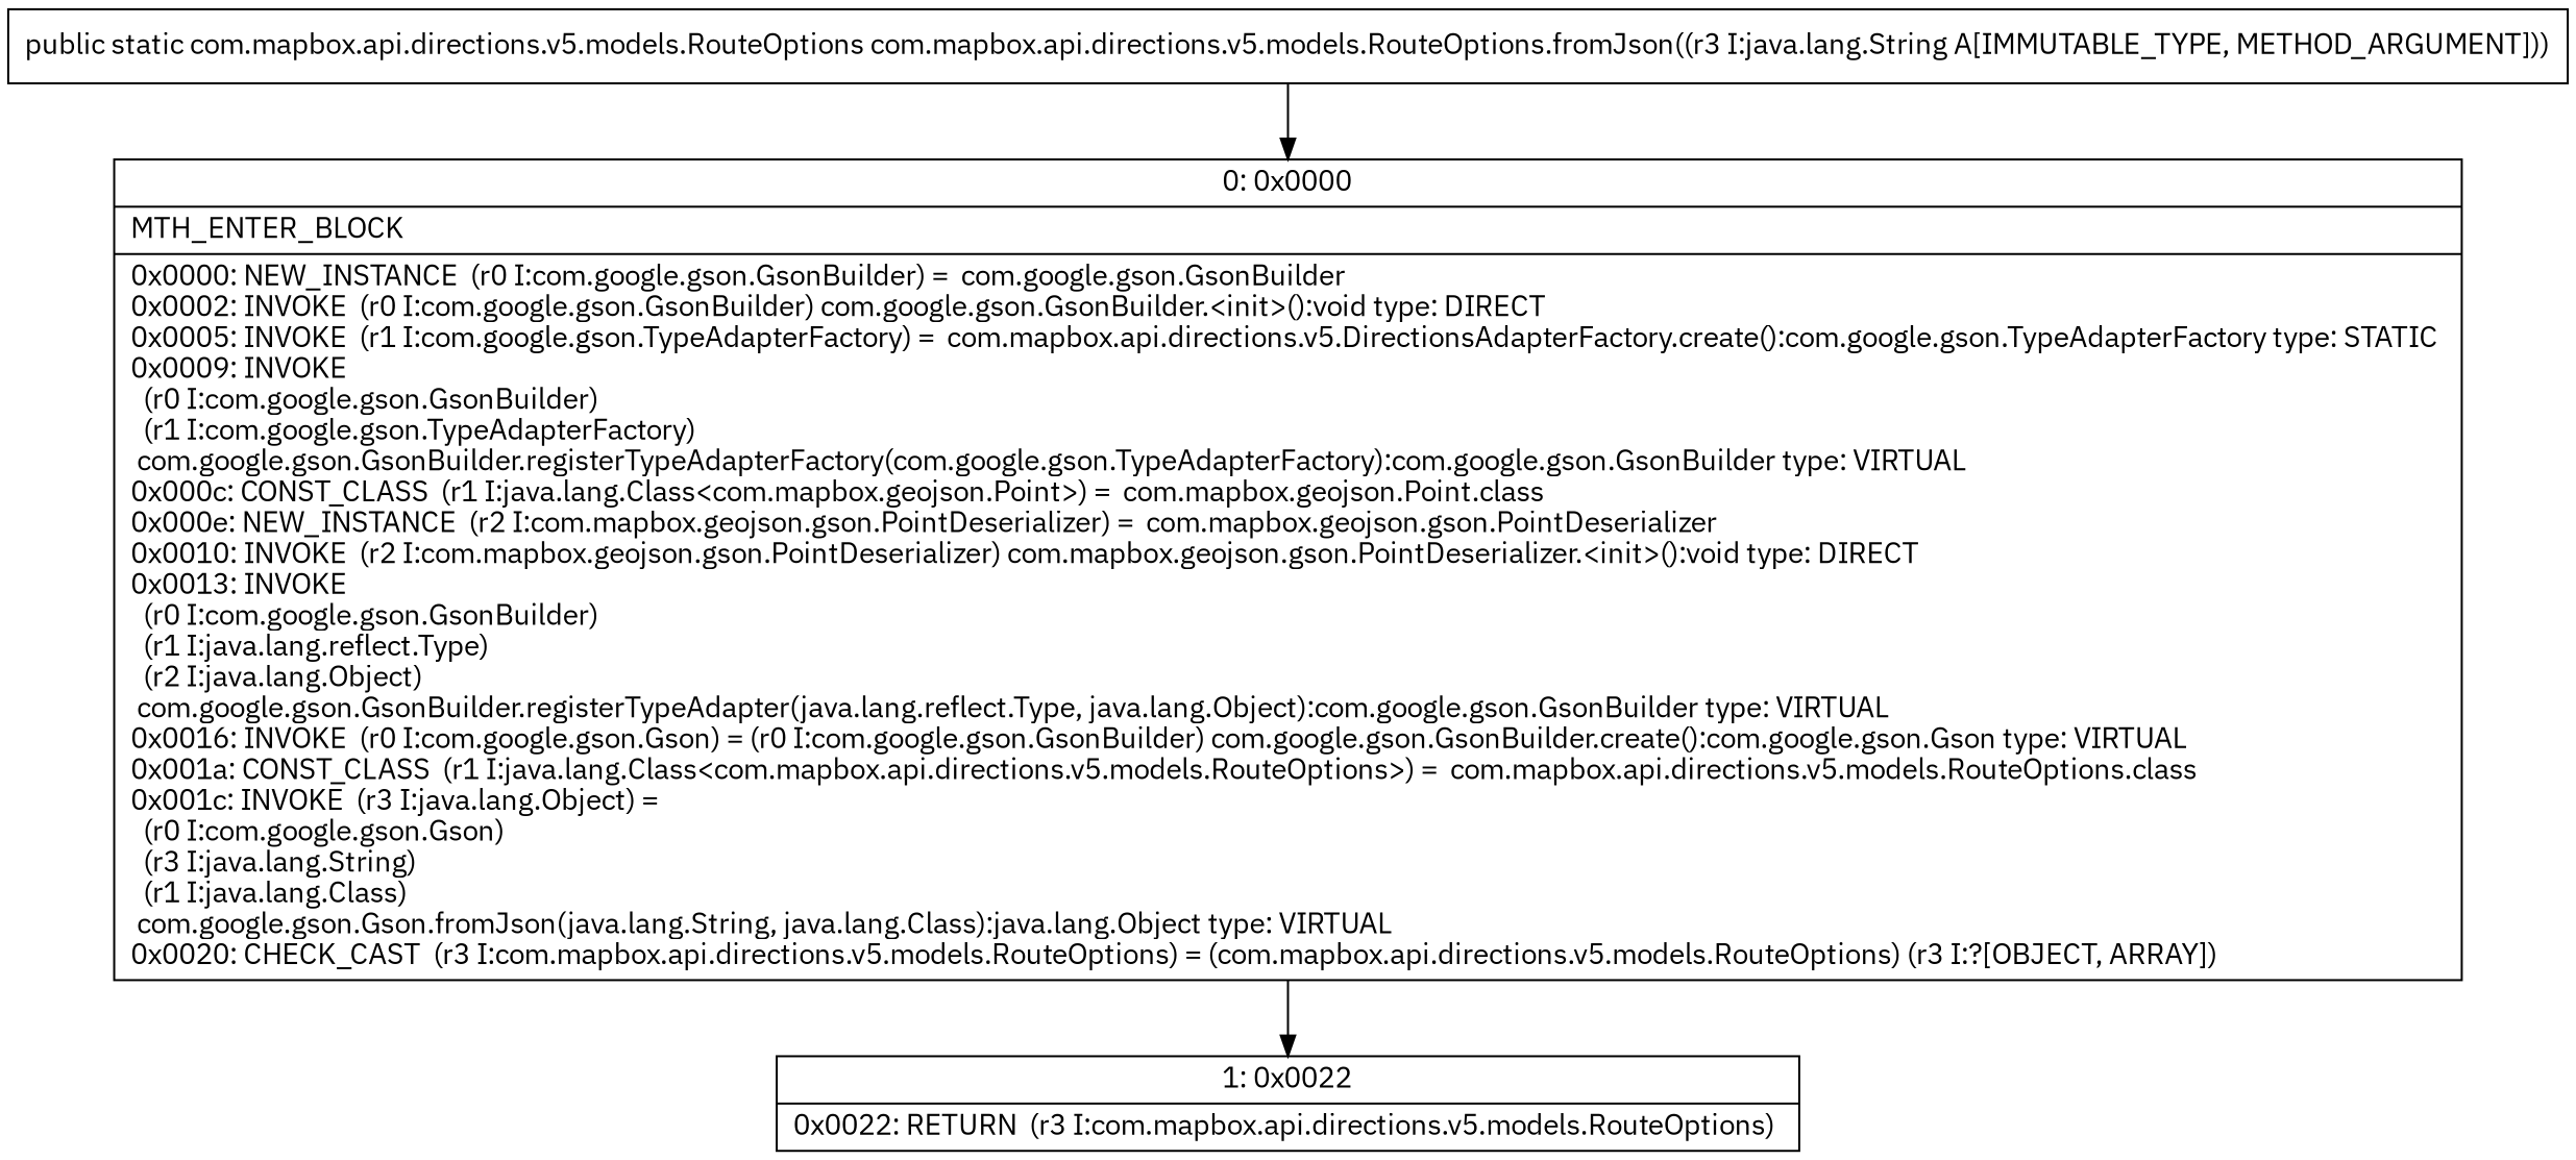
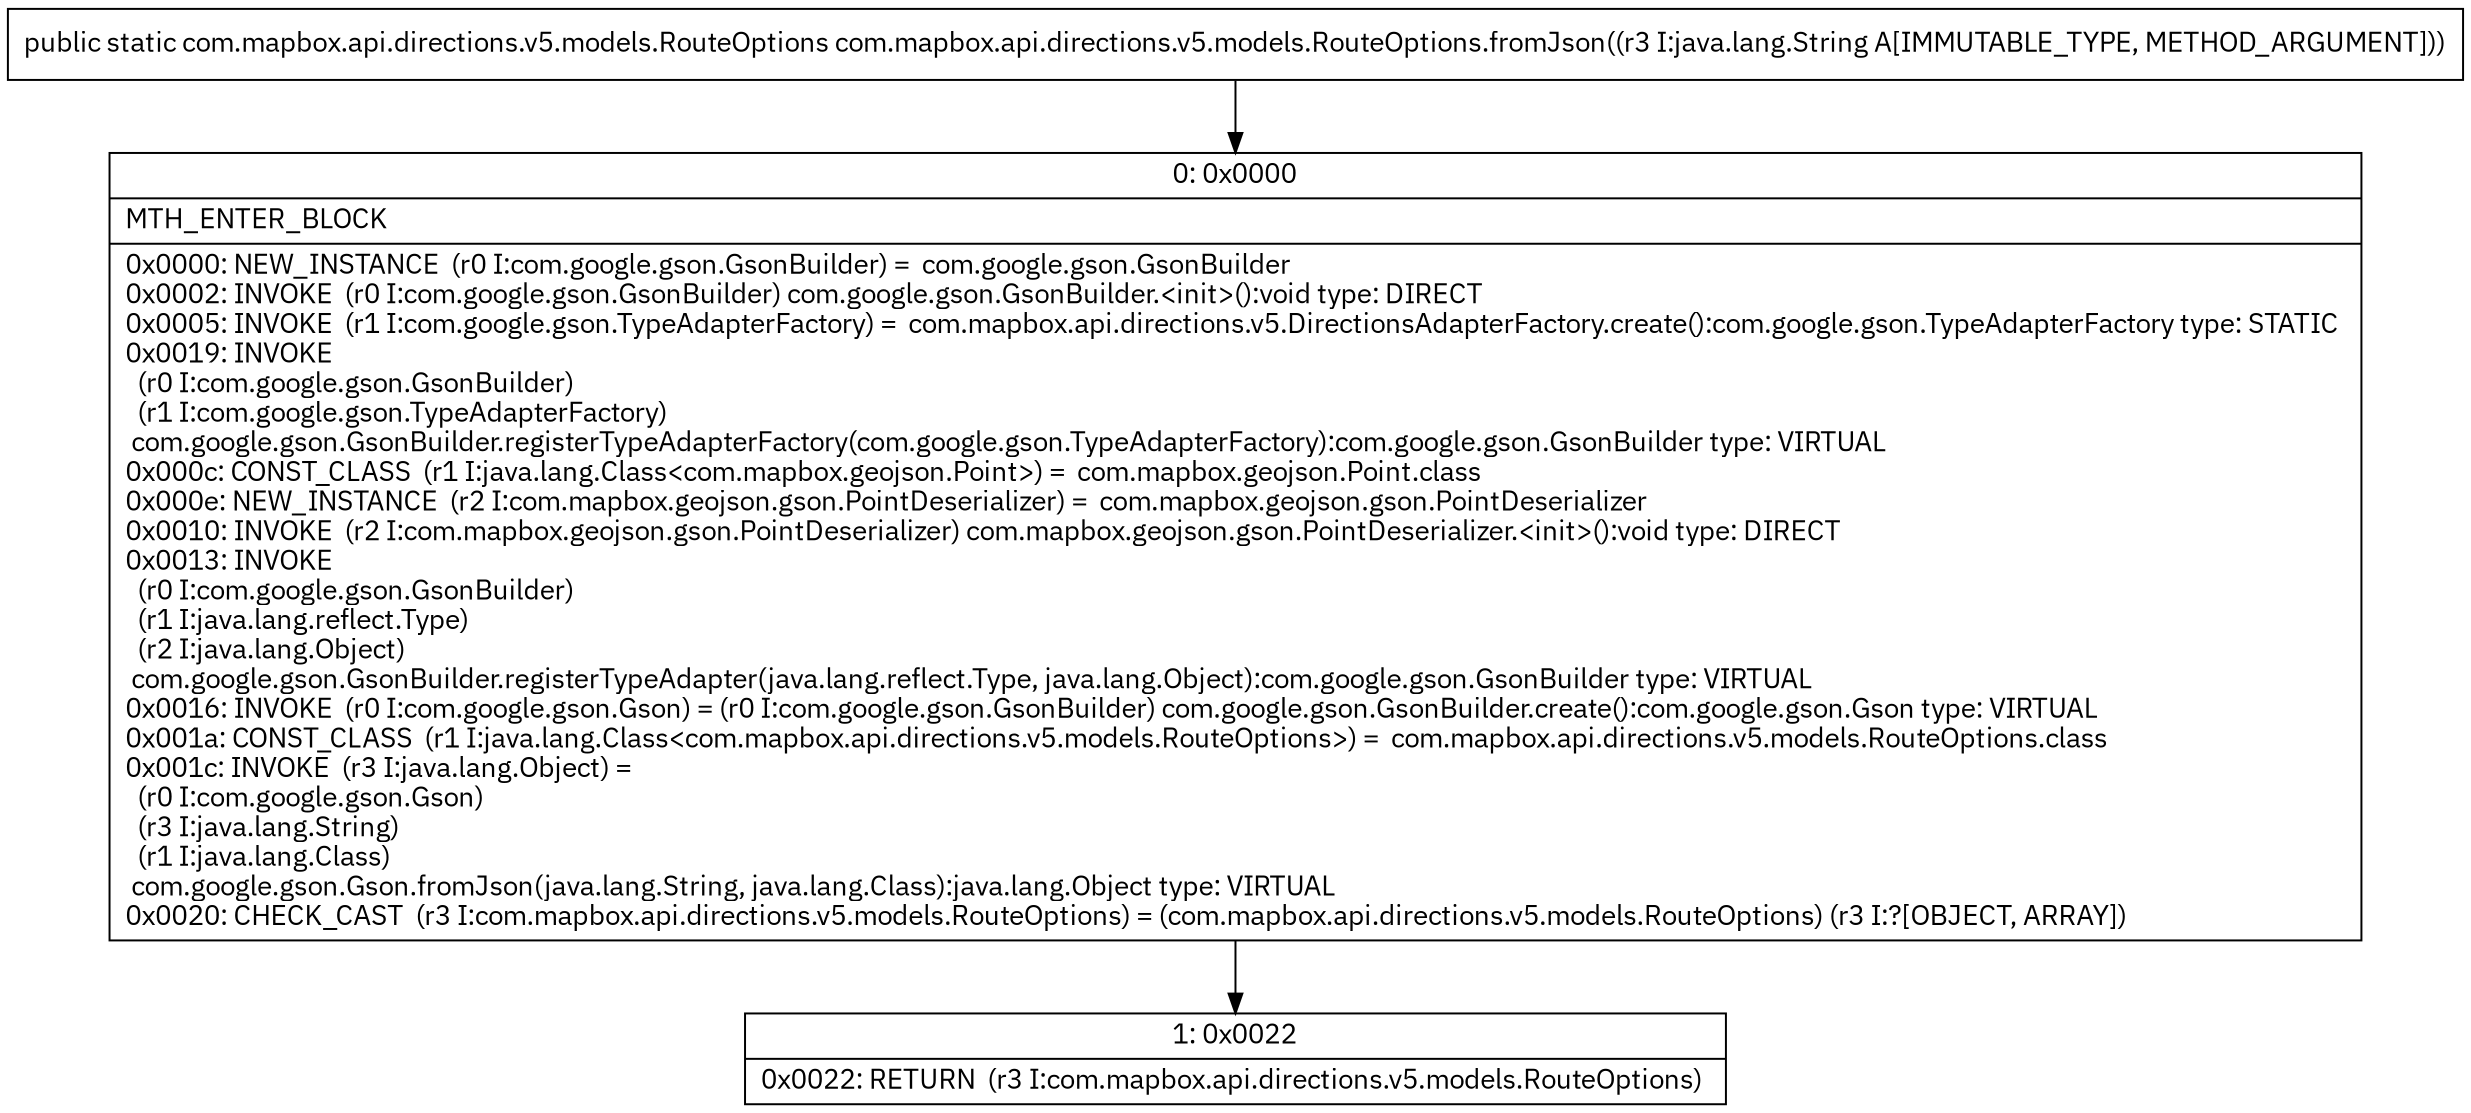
  digraph {
    fontname="IBM Plex Sans"
    node [shape=record fontname="IBM Plex Sans"]
    edge [fontname="IBM Plex Sans"]
-   n1 [label="{0\:\ 0x0000|MTH_ENTER_BLOCK\l|0x0000: NEW_INSTANCE  (r0 I:com.google.gson.GsonBuilder) =  com.google.gson.GsonBuilder \l0x0002: INVOKE  (r0 I:com.google.gson.GsonBuilder) com.google.gson.GsonBuilder.\<init\>():void type: DIRECT \l0x0005: INVOKE  (r1 I:com.google.gson.TypeAdapterFactory) =  com.mapbox.api.directions.v5.DirectionsAdapterFactory.create():com.google.gson.TypeAdapterFactory type: STATIC \l0x0009: INVOKE  \l  (r0 I:com.google.gson.GsonBuilder)\l  (r1 I:com.google.gson.TypeAdapterFactory)\l com.google.gson.GsonBuilder.registerTypeAdapterFactory(com.google.gson.TypeAdapterFactory):com.google.gson.GsonBuilder type: VIRTUAL \l0x000c: CONST_CLASS  (r1 I:java.lang.Class\<com.mapbox.geojson.Point\>) =  com.mapbox.geojson.Point.class \l0x000e: NEW_INSTANCE  (r2 I:com.mapbox.geojson.gson.PointDeserializer) =  com.mapbox.geojson.gson.PointDeserializer \l0x0010: INVOKE  (r2 I:com.mapbox.geojson.gson.PointDeserializer) com.mapbox.geojson.gson.PointDeserializer.\<init\>():void type: DIRECT \l0x0013: INVOKE  \l  (r0 I:com.google.gson.GsonBuilder)\l  (r1 I:java.lang.reflect.Type)\l  (r2 I:java.lang.Object)\l com.google.gson.GsonBuilder.registerTypeAdapter(java.lang.reflect.Type, java.lang.Object):com.google.gson.GsonBuilder type: VIRTUAL \l0x0016: INVOKE  (r0 I:com.google.gson.Gson) = (r0 I:com.google.gson.GsonBuilder) com.google.gson.GsonBuilder.create():com.google.gson.Gson type: VIRTUAL \l0x001a: CONST_CLASS  (r1 I:java.lang.Class\<com.mapbox.api.directions.v5.models.RouteOptions\>) =  com.mapbox.api.directions.v5.models.RouteOptions.class \l0x001c: INVOKE  (r3 I:java.lang.Object) = \l  (r0 I:com.google.gson.Gson)\l  (r3 I:java.lang.String)\l  (r1 I:java.lang.Class)\l com.google.gson.Gson.fromJson(java.lang.String, java.lang.Class):java.lang.Object type: VIRTUAL \l0x0020: CHECK_CAST  (r3 I:com.mapbox.api.directions.v5.models.RouteOptions) = (com.mapbox.api.directions.v5.models.RouteOptions) (r3 I:?[OBJECT, ARRAY]) \l}"]
+   n1 [label="{0\:\ 0x0000|MTH_ENTER_BLOCK\l|0x0000: NEW_INSTANCE  (r0 I:com.google.gson.GsonBuilder) =  com.google.gson.GsonBuilder \l0x0002: INVOKE  (r0 I:com.google.gson.GsonBuilder) com.google.gson.GsonBuilder.\<init\>():void type: DIRECT \l0x0005: INVOKE  (r1 I:com.google.gson.TypeAdapterFactory) =  com.mapbox.api.directions.v5.DirectionsAdapterFactory.create():com.google.gson.TypeAdapterFactory type: STATIC \l0x0019: INVOKE  \l  (r0 I:com.google.gson.GsonBuilder)\l  (r1 I:com.google.gson.TypeAdapterFactory)\l com.google.gson.GsonBuilder.registerTypeAdapterFactory(com.google.gson.TypeAdapterFactory):com.google.gson.GsonBuilder type: VIRTUAL \l0x000c: CONST_CLASS  (r1 I:java.lang.Class\<com.mapbox.geojson.Point\>) =  com.mapbox.geojson.Point.class \l0x000e: NEW_INSTANCE  (r2 I:com.mapbox.geojson.gson.PointDeserializer) =  com.mapbox.geojson.gson.PointDeserializer \l0x0010: INVOKE  (r2 I:com.mapbox.geojson.gson.PointDeserializer) com.mapbox.geojson.gson.PointDeserializer.\<init\>():void type: DIRECT \l0x0013: INVOKE  \l  (r0 I:com.google.gson.GsonBuilder)\l  (r1 I:java.lang.reflect.Type)\l  (r2 I:java.lang.Object)\l com.google.gson.GsonBuilder.registerTypeAdapter(java.lang.reflect.Type, java.lang.Object):com.google.gson.GsonBuilder type: VIRTUAL \l0x0016: INVOKE  (r0 I:com.google.gson.Gson) = (r0 I:com.google.gson.GsonBuilder) com.google.gson.GsonBuilder.create():com.google.gson.Gson type: VIRTUAL \l0x001a: CONST_CLASS  (r1 I:java.lang.Class\<com.mapbox.api.directions.v5.models.RouteOptions\>) =  com.mapbox.api.directions.v5.models.RouteOptions.class \l0x001c: INVOKE  (r3 I:java.lang.Object) = \l  (r0 I:com.google.gson.Gson)\l  (r3 I:java.lang.String)\l  (r1 I:java.lang.Class)\l com.google.gson.Gson.fromJson(java.lang.String, java.lang.Class):java.lang.Object type: VIRTUAL \l0x0020: CHECK_CAST  (r3 I:com.mapbox.api.directions.v5.models.RouteOptions) = (com.mapbox.api.directions.v5.models.RouteOptions) (r3 I:?[OBJECT, ARRAY]) \l}"]
    n2 [label="{1\:\ 0x0022|0x0022: RETURN  (r3 I:com.mapbox.api.directions.v5.models.RouteOptions) \l}"]
    n3 [label="{public static com.mapbox.api.directions.v5.models.RouteOptions com.mapbox.api.directions.v5.models.RouteOptions.fromJson((r3 I:java.lang.String A[IMMUTABLE_TYPE, METHOD_ARGUMENT])) }"]
    n1 -> n2
    n3 -> n1
  }
